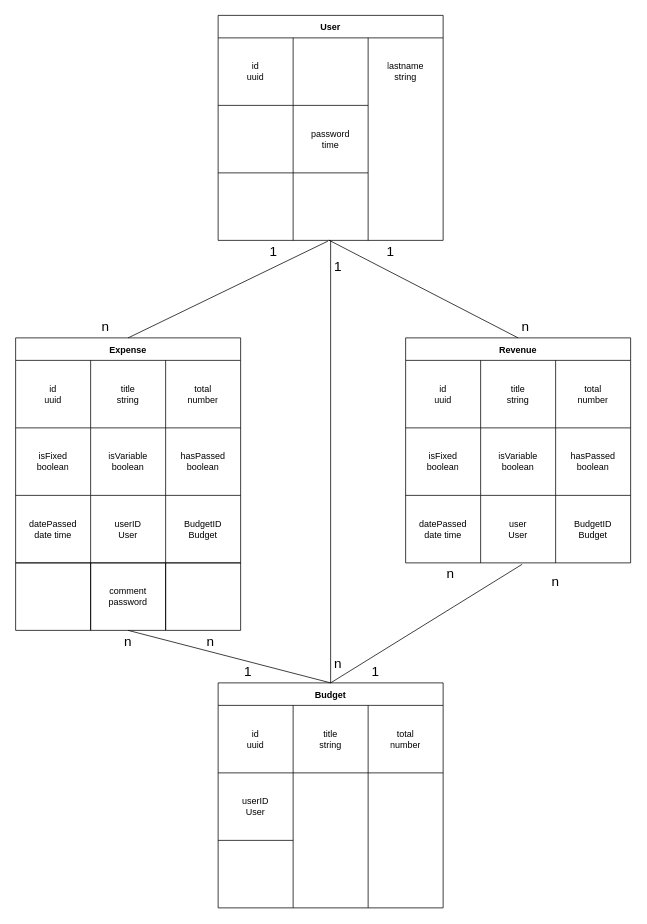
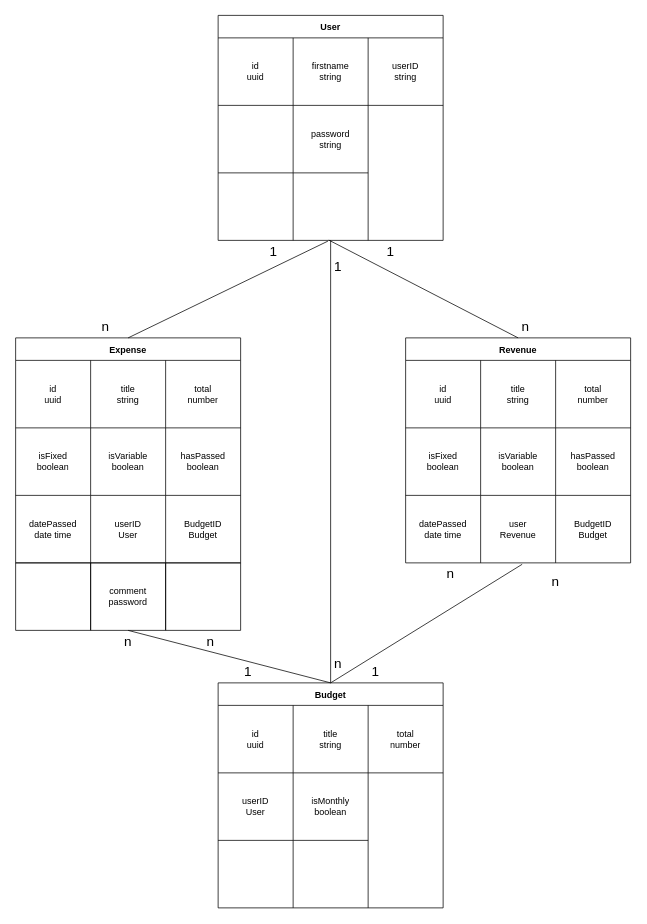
  <mxCell id="0" />
  <mxCell id="1" parent="0" />
  <mxCell id="2" value="Expense" style="shape=table;startSize=30;container=1;collapsible=0;childLayout=tableLayout;fontStyle=1;align=center;pointerEvents=1;" parent="1" vertex="1"><mxGeometry x="20" y="450" width="300" height="300" as="geometry" /></mxCell>
  <mxCell id="3" value="" style="shape=partialRectangle;html=1;whiteSpace=wrap;collapsible=0;dropTarget=0;pointerEvents=0;fillColor=none;top=0;left=0;bottom=0;right=0;points=[[0,0.5],[1,0.5]];portConstraint=eastwest;" parent="2" vertex="1"><mxGeometry y="30" width="300" height="90" as="geometry" /></mxCell>
  <mxCell id="4" value="id&lt;br&gt;uuid" style="shape=partialRectangle;html=1;whiteSpace=wrap;connectable=0;fillColor=none;top=0;left=0;bottom=0;right=0;overflow=hidden;pointerEvents=1;" parent="3" vertex="1"><mxGeometry width="100" height="90" as="geometry"><mxRectangle width="100" height="90" as="alternateBounds" /></mxGeometry></mxCell>
  <mxCell id="5" value="title&lt;br&gt;string" style="shape=partialRectangle;html=1;whiteSpace=wrap;connectable=0;fillColor=none;top=0;left=0;bottom=0;right=0;overflow=hidden;pointerEvents=1;" parent="3" vertex="1"><mxGeometry x="100" width="100" height="90" as="geometry"><mxRectangle width="100" height="90" as="alternateBounds" /></mxGeometry></mxCell>
  <mxCell id="6" value="total &lt;br&gt;number" style="shape=partialRectangle;html=1;whiteSpace=wrap;connectable=0;fillColor=none;top=0;left=0;bottom=0;right=0;overflow=hidden;pointerEvents=1;" parent="3" vertex="1"><mxGeometry x="200" width="100" height="90" as="geometry"><mxRectangle width="100" height="90" as="alternateBounds" /></mxGeometry></mxCell>
  <mxCell id="7" value="" style="shape=partialRectangle;html=1;whiteSpace=wrap;collapsible=0;dropTarget=0;pointerEvents=0;fillColor=none;top=0;left=0;bottom=0;right=0;points=[[0,0.5],[1,0.5]];portConstraint=eastwest;" parent="2" vertex="1"><mxGeometry y="120" width="300" height="90" as="geometry" /></mxCell>
  <mxCell id="8" value="isFixed&lt;br&gt;boolean" style="shape=partialRectangle;html=1;whiteSpace=wrap;connectable=0;fillColor=none;top=0;left=0;bottom=0;right=0;overflow=hidden;pointerEvents=1;" parent="7" vertex="1"><mxGeometry width="100" height="90" as="geometry"><mxRectangle width="100" height="90" as="alternateBounds" /></mxGeometry></mxCell>
  <mxCell id="9" value="isVariable&lt;br&gt;boolean" style="shape=partialRectangle;html=1;whiteSpace=wrap;connectable=0;fillColor=none;top=0;left=0;bottom=0;right=0;overflow=hidden;pointerEvents=1;" parent="7" vertex="1"><mxGeometry x="100" width="100" height="90" as="geometry"><mxRectangle width="100" height="90" as="alternateBounds" /></mxGeometry></mxCell>
  <mxCell id="10" value="hasPassed&lt;br&gt;boolean" style="shape=partialRectangle;html=1;whiteSpace=wrap;connectable=0;fillColor=none;top=0;left=0;bottom=0;right=0;overflow=hidden;pointerEvents=1;" parent="7" vertex="1"><mxGeometry x="200" width="100" height="90" as="geometry"><mxRectangle width="100" height="90" as="alternateBounds" /></mxGeometry></mxCell>
  <mxCell id="11" value="" style="shape=partialRectangle;html=1;whiteSpace=wrap;collapsible=0;dropTarget=0;pointerEvents=0;fillColor=none;top=0;left=0;bottom=0;right=0;points=[[0,0.5],[1,0.5]];portConstraint=eastwest;" parent="2" vertex="1"><mxGeometry y="210" width="300" height="90" as="geometry" /></mxCell>
  <mxCell id="12" value="datePassed&lt;br&gt;date time" style="shape=partialRectangle;html=1;whiteSpace=wrap;connectable=0;fillColor=none;top=0;left=0;bottom=0;right=0;overflow=hidden;pointerEvents=1;" parent="11" vertex="1"><mxGeometry width="100" height="90" as="geometry"><mxRectangle width="100" height="90" as="alternateBounds" /></mxGeometry></mxCell>
  <mxCell id="13" value="userID&lt;br&gt;User" style="shape=partialRectangle;html=1;whiteSpace=wrap;connectable=0;fillColor=none;top=0;left=0;bottom=0;right=0;overflow=hidden;pointerEvents=1;" parent="11" vertex="1"><mxGeometry x="100" width="100" height="90" as="geometry"><mxRectangle width="100" height="90" as="alternateBounds" /></mxGeometry></mxCell>
  <mxCell id="14" value="BudgetID&lt;br&gt;Budget" style="shape=partialRectangle;html=1;whiteSpace=wrap;connectable=0;fillColor=none;top=0;left=0;bottom=0;right=0;overflow=hidden;pointerEvents=1;" parent="11" vertex="1"><mxGeometry x="200" width="100" height="90" as="geometry"><mxRectangle width="100" height="90" as="alternateBounds" /></mxGeometry></mxCell>
  <mxCell id="15" value="Budget" style="shape=table;startSize=30;container=1;collapsible=0;childLayout=tableLayout;fontStyle=1;align=center;pointerEvents=1;" parent="1" vertex="1"><mxGeometry x="290" y="910" width="300" height="300" as="geometry" /></mxCell>
  <mxCell id="16" value="" style="shape=partialRectangle;html=1;whiteSpace=wrap;collapsible=0;dropTarget=0;pointerEvents=0;fillColor=none;top=0;left=0;bottom=0;right=0;points=[[0,0.5],[1,0.5]];portConstraint=eastwest;" parent="15" vertex="1"><mxGeometry y="30" width="300" height="90" as="geometry" /></mxCell>
  <mxCell id="17" value="id&lt;br&gt;uuid" style="shape=partialRectangle;html=1;whiteSpace=wrap;connectable=0;fillColor=none;top=0;left=0;bottom=0;right=0;overflow=hidden;pointerEvents=1;" parent="16" vertex="1"><mxGeometry width="100" height="90" as="geometry"><mxRectangle width="100" height="90" as="alternateBounds" /></mxGeometry></mxCell>
  <mxCell id="18" value="title&lt;br&gt;string" style="shape=partialRectangle;html=1;whiteSpace=wrap;connectable=0;fillColor=none;top=0;left=0;bottom=0;right=0;overflow=hidden;pointerEvents=1;" parent="16" vertex="1"><mxGeometry x="100" width="100" height="90" as="geometry"><mxRectangle width="100" height="90" as="alternateBounds" /></mxGeometry></mxCell>
  <mxCell id="19" value="total &lt;br&gt;number" style="shape=partialRectangle;html=1;whiteSpace=wrap;connectable=0;fillColor=none;top=0;left=0;bottom=0;right=0;overflow=hidden;pointerEvents=1;" parent="16" vertex="1"><mxGeometry x="200" width="100" height="90" as="geometry"><mxRectangle width="100" height="90" as="alternateBounds" /></mxGeometry></mxCell>
  <mxCell id="20" value="" style="shape=partialRectangle;html=1;whiteSpace=wrap;collapsible=0;dropTarget=0;pointerEvents=0;fillColor=none;top=0;left=0;bottom=0;right=0;points=[[0,0.5],[1,0.5]];portConstraint=eastwest;" parent="15" vertex="1"><mxGeometry y="120" width="300" height="90" as="geometry" /></mxCell>
  <mxCell id="21" value="" style="shape=partialRectangle;html=1;whiteSpace=wrap;connectable=0;fillColor=none;top=0;left=0;bottom=0;right=0;overflow=hidden;pointerEvents=1;" parent="20" vertex="1"><mxGeometry width="100" height="90" as="geometry"><mxRectangle width="100" height="90" as="alternateBounds" /></mxGeometry></mxCell>
+ <mxCell id="22" value="isMonthly&lt;br&gt;boolean" style="shape=partialRectangle;html=1;whiteSpace=wrap;connectable=0;fillColor=none;top=0;left=0;bottom=0;right=0;overflow=hidden;pointerEvents=1;" parent="20" vertex="1"><mxGeometry x="100" width="100" height="90" as="geometry"><mxRectangle width="100" height="90" as="alternateBounds" /></mxGeometry></mxCell>
  <mxCell id="23" value="" style="shape=partialRectangle;html=1;whiteSpace=wrap;collapsible=0;dropTarget=0;pointerEvents=0;fillColor=none;top=0;left=0;bottom=0;right=0;points=[[0,0.5],[1,0.5]];portConstraint=eastwest;" parent="15" vertex="1"><mxGeometry y="210" width="300" height="90" as="geometry" /></mxCell>
  <mxCell id="24" value="" style="shape=partialRectangle;html=1;whiteSpace=wrap;connectable=0;fillColor=none;top=0;left=0;bottom=0;right=0;overflow=hidden;pointerEvents=1;" parent="23" vertex="1"><mxGeometry width="100" height="90" as="geometry"><mxRectangle width="100" height="90" as="alternateBounds" /></mxGeometry></mxCell>
  <mxCell id="25" value="" style="shape=partialRectangle;html=1;whiteSpace=wrap;connectable=0;fillColor=none;top=0;left=0;bottom=0;right=0;overflow=hidden;pointerEvents=1;" parent="23" vertex="1"><mxGeometry x="100" width="100" height="90" as="geometry"><mxRectangle width="100" height="90" as="alternateBounds" /></mxGeometry></mxCell>
  <mxCell id="26" value="" style="shape=partialRectangle;html=1;whiteSpace=wrap;connectable=0;fillColor=none;top=0;left=0;bottom=0;right=0;overflow=hidden;pointerEvents=1;" parent="23" vertex="1"><mxGeometry x="200" width="100" height="90" as="geometry"><mxRectangle width="100" height="90" as="alternateBounds" /></mxGeometry></mxCell>
  <mxCell id="27" value="" style="shape=partialRectangle;html=1;whiteSpace=wrap;collapsible=0;dropTarget=0;pointerEvents=0;fillColor=none;top=0;left=0;bottom=0;right=0;points=[[0,0.5],[1,0.5]];portConstraint=eastwest;" parent="1" vertex="1"><mxGeometry x="20" y="750" width="300" height="90" as="geometry" /></mxCell>
  <mxCell id="28" value="comment&lt;br&gt;password" style="shape=partialRectangle;html=1;whiteSpace=wrap;connectable=0;fillColor=none;top=0;left=0;bottom=0;right=0;overflow=hidden;pointerEvents=1;" parent="27" vertex="1"><mxGeometry x="100" width="100" height="90" as="geometry"><mxRectangle width="100" height="90" as="alternateBounds" /></mxGeometry></mxCell>
  <mxCell id="29" value="" style="shape=partialRectangle;html=1;whiteSpace=wrap;connectable=0;fillColor=none;top=0;left=0;bottom=0;right=0;overflow=hidden;pointerEvents=1;" parent="27" vertex="1"><mxGeometry x="200" width="100" height="90" as="geometry"><mxRectangle width="100" height="90" as="alternateBounds" /></mxGeometry></mxCell>
  <mxCell id="30" value="" style="swimlane;startSize=0;" parent="1" vertex="1"><mxGeometry x="20" y="750" width="100" height="90" as="geometry" /></mxCell>
  <mxCell id="31" value="" style="swimlane;startSize=0;" parent="1" vertex="1"><mxGeometry x="120" y="750" width="100" height="90" as="geometry" /></mxCell>
  <mxCell id="32" value="" style="swimlane;startSize=0;" parent="1" vertex="1"><mxGeometry x="220" y="750" width="100" height="90" as="geometry" /></mxCell>
  <mxCell id="33" value="userID&lt;br&gt;User" style="shape=partialRectangle;html=1;whiteSpace=wrap;connectable=0;fillColor=none;top=0;left=0;bottom=0;right=0;overflow=hidden;pointerEvents=1;" parent="1" vertex="1"><mxGeometry x="290" y="1030" width="100" height="90" as="geometry"><mxRectangle width="100" height="90" as="alternateBounds" /></mxGeometry></mxCell>
  <mxCell id="34" value="" style="endArrow=none;html=1;exitX=0.5;exitY=1;exitDx=0;exitDy=0;entryX=0.5;entryY=0;entryDx=0;entryDy=0;" parent="1" source="31" target="15" edge="1"><mxGeometry width="50" height="50" relative="1" as="geometry"><mxPoint x="360" y="840" as="sourcePoint" /><mxPoint x="410" y="790" as="targetPoint" /></mxGeometry></mxCell>
  <mxCell id="35" value="&lt;font style=&quot;font-size: 18px&quot;&gt;n&lt;/font&gt;" style="text;html=1;strokeColor=none;fillColor=none;align=center;verticalAlign=middle;whiteSpace=wrap;rounded=0;" parent="1" vertex="1"><mxGeometry x="140" y="840" width="60" height="30" as="geometry" /></mxCell>
  <mxCell id="36" value="&lt;font style=&quot;font-size: 18px&quot;&gt;1&lt;/font&gt;" style="text;html=1;strokeColor=none;fillColor=none;align=center;verticalAlign=middle;whiteSpace=wrap;rounded=0;" parent="1" vertex="1"><mxGeometry x="300" y="880" width="60" height="30" as="geometry" /></mxCell>
  <mxCell id="37" value="Revenue" style="shape=table;startSize=30;container=1;collapsible=0;childLayout=tableLayout;fontStyle=1;align=center;pointerEvents=1;" parent="1" vertex="1"><mxGeometry x="540" y="450" width="300" height="300" as="geometry" /></mxCell>
  <mxCell id="38" value="" style="shape=partialRectangle;html=1;whiteSpace=wrap;collapsible=0;dropTarget=0;pointerEvents=0;fillColor=none;top=0;left=0;bottom=0;right=0;points=[[0,0.5],[1,0.5]];portConstraint=eastwest;" parent="37" vertex="1"><mxGeometry y="30" width="300" height="90" as="geometry" /></mxCell>
  <mxCell id="39" value="id&lt;br&gt;uuid" style="shape=partialRectangle;html=1;whiteSpace=wrap;connectable=0;fillColor=none;top=0;left=0;bottom=0;right=0;overflow=hidden;pointerEvents=1;" parent="38" vertex="1"><mxGeometry width="100" height="90" as="geometry"><mxRectangle width="100" height="90" as="alternateBounds" /></mxGeometry></mxCell>
  <mxCell id="40" value="title&lt;br&gt;string" style="shape=partialRectangle;html=1;whiteSpace=wrap;connectable=0;fillColor=none;top=0;left=0;bottom=0;right=0;overflow=hidden;pointerEvents=1;" parent="38" vertex="1"><mxGeometry x="100" width="100" height="90" as="geometry"><mxRectangle width="100" height="90" as="alternateBounds" /></mxGeometry></mxCell>
  <mxCell id="41" value="total &lt;br&gt;number" style="shape=partialRectangle;html=1;whiteSpace=wrap;connectable=0;fillColor=none;top=0;left=0;bottom=0;right=0;overflow=hidden;pointerEvents=1;" parent="38" vertex="1"><mxGeometry x="200" width="100" height="90" as="geometry"><mxRectangle width="100" height="90" as="alternateBounds" /></mxGeometry></mxCell>
  <mxCell id="42" value="" style="shape=partialRectangle;html=1;whiteSpace=wrap;collapsible=0;dropTarget=0;pointerEvents=0;fillColor=none;top=0;left=0;bottom=0;right=0;points=[[0,0.5],[1,0.5]];portConstraint=eastwest;" parent="37" vertex="1"><mxGeometry y="120" width="300" height="90" as="geometry" /></mxCell>
  <mxCell id="43" value="isFixed&lt;br&gt;boolean" style="shape=partialRectangle;html=1;whiteSpace=wrap;connectable=0;fillColor=none;top=0;left=0;bottom=0;right=0;overflow=hidden;pointerEvents=1;" parent="42" vertex="1"><mxGeometry width="100" height="90" as="geometry"><mxRectangle width="100" height="90" as="alternateBounds" /></mxGeometry></mxCell>
  <mxCell id="44" value="isVariable&lt;br&gt;boolean" style="shape=partialRectangle;html=1;whiteSpace=wrap;connectable=0;fillColor=none;top=0;left=0;bottom=0;right=0;overflow=hidden;pointerEvents=1;" parent="42" vertex="1"><mxGeometry x="100" width="100" height="90" as="geometry"><mxRectangle width="100" height="90" as="alternateBounds" /></mxGeometry></mxCell>
  <mxCell id="45" value="hasPassed&lt;br&gt;boolean" style="shape=partialRectangle;html=1;whiteSpace=wrap;connectable=0;fillColor=none;top=0;left=0;bottom=0;right=0;overflow=hidden;pointerEvents=1;" parent="42" vertex="1"><mxGeometry x="200" width="100" height="90" as="geometry"><mxRectangle width="100" height="90" as="alternateBounds" /></mxGeometry></mxCell>
  <mxCell id="46" value="" style="shape=partialRectangle;html=1;whiteSpace=wrap;collapsible=0;dropTarget=0;pointerEvents=0;fillColor=none;top=0;left=0;bottom=0;right=0;points=[[0,0.5],[1,0.5]];portConstraint=eastwest;" parent="37" vertex="1"><mxGeometry y="210" width="300" height="90" as="geometry" /></mxCell>
  <mxCell id="47" value="datePassed&lt;br&gt;date time" style="shape=partialRectangle;html=1;whiteSpace=wrap;connectable=0;fillColor=none;top=0;left=0;bottom=0;right=0;overflow=hidden;pointerEvents=1;" parent="46" vertex="1"><mxGeometry width="100" height="90" as="geometry"><mxRectangle width="100" height="90" as="alternateBounds" /></mxGeometry></mxCell>
- <mxCell id="48" value="user&lt;br&gt;User" style="shape=partialRectangle;html=1;whiteSpace=wrap;connectable=0;fillColor=none;top=0;left=0;bottom=0;right=0;overflow=hidden;pointerEvents=1;" parent="46" vertex="1"><mxGeometry x="100" width="100" height="90" as="geometry"><mxRectangle width="100" height="90" as="alternateBounds" /></mxGeometry></mxCell>
+ <mxCell id="48" value="user&lt;br&gt;Revenue" style="shape=partialRectangle;html=1;whiteSpace=wrap;connectable=0;fillColor=none;top=0;left=0;bottom=0;right=0;overflow=hidden;pointerEvents=1;" parent="46" vertex="1"><mxGeometry x="100" width="100" height="90" as="geometry"><mxRectangle width="100" height="90" as="alternateBounds" /></mxGeometry></mxCell>
  <mxCell id="49" value="BudgetID&lt;br&gt;Budget" style="shape=partialRectangle;html=1;whiteSpace=wrap;connectable=0;fillColor=none;top=0;left=0;bottom=0;right=0;overflow=hidden;pointerEvents=1;" parent="46" vertex="1"><mxGeometry x="200" width="100" height="90" as="geometry"><mxRectangle width="100" height="90" as="alternateBounds" /></mxGeometry></mxCell>
  <mxCell id="50" value="" style="endArrow=none;html=1;exitX=0.518;exitY=1.021;exitDx=0;exitDy=0;exitPerimeter=0;entryX=0.5;entryY=0;entryDx=0;entryDy=0;" parent="1" source="46" target="15" edge="1"><mxGeometry width="50" height="50" relative="1" as="geometry"><mxPoint x="180" y="850" as="sourcePoint" /><mxPoint x="530" y="850" as="targetPoint" /></mxGeometry></mxCell>
  <mxCell id="51" value="&lt;font style=&quot;font-size: 18px&quot;&gt;n&lt;/font&gt;" style="text;html=1;strokeColor=none;fillColor=none;align=center;verticalAlign=middle;whiteSpace=wrap;rounded=0;" parent="1" vertex="1"><mxGeometry x="570" y="750" width="60" height="30" as="geometry" /></mxCell>
  <mxCell id="52" value="User" style="shape=table;startSize=30;container=1;collapsible=0;childLayout=tableLayout;fontStyle=1;align=center;pointerEvents=1;" parent="1" vertex="1"><mxGeometry x="290" y="20" width="300" height="300" as="geometry" /></mxCell>
  <mxCell id="53" value="" style="shape=partialRectangle;html=1;whiteSpace=wrap;collapsible=0;dropTarget=0;pointerEvents=0;fillColor=none;top=0;left=0;bottom=0;right=0;points=[[0,0.5],[1,0.5]];portConstraint=eastwest;" parent="52" vertex="1"><mxGeometry y="30" width="300" height="90" as="geometry" /></mxCell>
  <mxCell id="54" value="id&lt;br&gt;uuid" style="shape=partialRectangle;html=1;whiteSpace=wrap;connectable=0;fillColor=none;top=0;left=0;bottom=0;right=0;overflow=hidden;pointerEvents=1;" parent="53" vertex="1"><mxGeometry width="100" height="90" as="geometry"><mxRectangle width="100" height="90" as="alternateBounds" /></mxGeometry></mxCell>
- <mxCell id="56" value="lastname&lt;br&gt;string" style="shape=partialRectangle;html=1;whiteSpace=wrap;connectable=0;fillColor=none;top=0;left=0;bottom=0;right=0;overflow=hidden;pointerEvents=1;" parent="53" vertex="1"><mxGeometry x="200" width="100" height="90" as="geometry"><mxRectangle width="100" height="90" as="alternateBounds" /></mxGeometry></mxCell>
+ <mxCell id="55" value="firstname&lt;br&gt;string" style="shape=partialRectangle;html=1;whiteSpace=wrap;connectable=0;fillColor=none;top=0;left=0;bottom=0;right=0;overflow=hidden;pointerEvents=1;" parent="53" vertex="1"><mxGeometry x="100" width="100" height="90" as="geometry"><mxRectangle width="100" height="90" as="alternateBounds" /></mxGeometry></mxCell>
+ <mxCell id="56" value="userID&lt;br&gt;string" style="shape=partialRectangle;html=1;whiteSpace=wrap;connectable=0;fillColor=none;top=0;left=0;bottom=0;right=0;overflow=hidden;pointerEvents=1;" parent="53" vertex="1"><mxGeometry x="200" width="100" height="90" as="geometry"><mxRectangle width="100" height="90" as="alternateBounds" /></mxGeometry></mxCell>
  <mxCell id="57" value="" style="shape=partialRectangle;html=1;whiteSpace=wrap;collapsible=0;dropTarget=0;pointerEvents=0;fillColor=none;top=0;left=0;bottom=0;right=0;points=[[0,0.5],[1,0.5]];portConstraint=eastwest;" parent="52" vertex="1"><mxGeometry y="120" width="300" height="90" as="geometry" /></mxCell>
- <mxCell id="58" value="password&lt;br&gt;time" style="shape=partialRectangle;html=1;whiteSpace=wrap;connectable=0;fillColor=none;top=0;left=0;bottom=0;right=0;overflow=hidden;pointerEvents=1;" parent="57" vertex="1"><mxGeometry x="100" width="100" height="90" as="geometry"><mxRectangle width="100" height="90" as="alternateBounds" /></mxGeometry></mxCell>
+ <mxCell id="58" value="password&lt;br&gt;string" style="shape=partialRectangle;html=1;whiteSpace=wrap;connectable=0;fillColor=none;top=0;left=0;bottom=0;right=0;overflow=hidden;pointerEvents=1;" parent="57" vertex="1"><mxGeometry x="100" width="100" height="90" as="geometry"><mxRectangle width="100" height="90" as="alternateBounds" /></mxGeometry></mxCell>
  <mxCell id="59" value="" style="shape=partialRectangle;html=1;whiteSpace=wrap;connectable=0;fillColor=none;top=0;left=0;bottom=0;right=0;overflow=hidden;pointerEvents=1;" parent="57" vertex="1"><mxGeometry x="200" width="100" height="90" as="geometry"><mxRectangle width="100" height="90" as="alternateBounds" /></mxGeometry></mxCell>
  <mxCell id="60" value="" style="shape=partialRectangle;html=1;whiteSpace=wrap;collapsible=0;dropTarget=0;pointerEvents=0;fillColor=none;top=0;left=0;bottom=0;right=0;points=[[0,0.5],[1,0.5]];portConstraint=eastwest;" parent="52" vertex="1"><mxGeometry y="210" width="300" height="90" as="geometry" /></mxCell>
  <mxCell id="61" value="" style="shape=partialRectangle;html=1;whiteSpace=wrap;connectable=0;fillColor=none;top=0;left=0;bottom=0;right=0;overflow=hidden;pointerEvents=1;" parent="60" vertex="1"><mxGeometry width="100" height="90" as="geometry"><mxRectangle width="100" height="90" as="alternateBounds" /></mxGeometry></mxCell>
  <mxCell id="62" value="" style="shape=partialRectangle;html=1;whiteSpace=wrap;connectable=0;fillColor=none;top=0;left=0;bottom=0;right=0;overflow=hidden;pointerEvents=1;" parent="60" vertex="1"><mxGeometry x="100" width="100" height="90" as="geometry"><mxRectangle width="100" height="90" as="alternateBounds" /></mxGeometry></mxCell>
  <mxCell id="63" value="" style="shape=partialRectangle;html=1;whiteSpace=wrap;connectable=0;fillColor=none;top=0;left=0;bottom=0;right=0;overflow=hidden;pointerEvents=1;" parent="60" vertex="1"><mxGeometry x="200" width="100" height="90" as="geometry"><mxRectangle width="100" height="90" as="alternateBounds" /></mxGeometry></mxCell>
  <mxCell id="64" value="" style="endArrow=none;html=1;exitX=0.5;exitY=0;exitDx=0;exitDy=0;entryX=0.492;entryY=0.996;entryDx=0;entryDy=0;entryPerimeter=0;" parent="1" source="37" target="60" edge="1"><mxGeometry width="50" height="50" relative="1" as="geometry"><mxPoint x="705.4" y="761.89" as="sourcePoint" /><mxPoint x="440" y="340" as="targetPoint" /></mxGeometry></mxCell>
  <mxCell id="65" value="" style="endArrow=none;html=1;exitX=0.488;exitY=1.011;exitDx=0;exitDy=0;entryX=0.5;entryY=0;entryDx=0;entryDy=0;exitPerimeter=0;" parent="1" source="60" target="2" edge="1"><mxGeometry width="50" height="50" relative="1" as="geometry"><mxPoint x="700" y="460" as="sourcePoint" /><mxPoint x="447.6" y="329.64" as="targetPoint" /></mxGeometry></mxCell>
  <mxCell id="66" value="" style="endArrow=none;html=1;" parent="1" edge="1"><mxGeometry width="50" height="50" relative="1" as="geometry"><mxPoint x="440" y="320" as="sourcePoint" /><mxPoint x="440" y="910" as="targetPoint" /></mxGeometry></mxCell>
  <mxCell id="67" value="&lt;font style=&quot;font-size: 18px&quot;&gt;1&lt;/font&gt;" style="text;html=1;strokeColor=none;fillColor=none;align=center;verticalAlign=middle;whiteSpace=wrap;rounded=0;" parent="1" vertex="1"><mxGeometry x="470" y="880" width="60" height="30" as="geometry" /></mxCell>
  <mxCell id="68" value="&lt;font style=&quot;font-size: 18px&quot;&gt;n&lt;/font&gt;" style="text;html=1;strokeColor=none;fillColor=none;align=center;verticalAlign=middle;whiteSpace=wrap;rounded=0;" parent="1" vertex="1"><mxGeometry x="670" y="420" width="60" height="30" as="geometry" /></mxCell>
  <mxCell id="69" value="&lt;font style=&quot;font-size: 18px&quot;&gt;1&lt;/font&gt;" style="text;html=1;strokeColor=none;fillColor=none;align=center;verticalAlign=middle;whiteSpace=wrap;rounded=0;" parent="1" vertex="1"><mxGeometry x="490" y="320" width="60" height="30" as="geometry" /></mxCell>
  <mxCell id="70" value="&lt;font style=&quot;font-size: 18px&quot;&gt;n&lt;/font&gt;" style="text;html=1;strokeColor=none;fillColor=none;align=center;verticalAlign=middle;whiteSpace=wrap;rounded=0;" parent="1" vertex="1"><mxGeometry x="110" y="420" width="60" height="30" as="geometry" /></mxCell>
  <mxCell id="71" value="&lt;font style=&quot;font-size: 18px&quot;&gt;1&lt;/font&gt;" style="text;html=1;strokeColor=none;fillColor=none;align=center;verticalAlign=middle;whiteSpace=wrap;rounded=0;" parent="1" vertex="1"><mxGeometry x="334" y="320" width="60" height="30" as="geometry" /></mxCell>
  <mxCell id="72" value="&lt;font style=&quot;font-size: 18px&quot;&gt;1&lt;/font&gt;" style="text;html=1;strokeColor=none;fillColor=none;align=center;verticalAlign=middle;whiteSpace=wrap;rounded=0;" parent="1" vertex="1"><mxGeometry x="420" y="340" width="60" height="30" as="geometry" /></mxCell>
  <mxCell id="73" value="&lt;font style=&quot;font-size: 18px&quot;&gt;n&lt;/font&gt;" style="text;html=1;strokeColor=none;fillColor=none;align=center;verticalAlign=middle;whiteSpace=wrap;rounded=0;" parent="1" vertex="1"><mxGeometry x="420" y="870" width="60" height="30" as="geometry" /></mxCell>
  <mxCell id="74" value="&lt;font style=&quot;font-size: 18px&quot;&gt;n&lt;/font&gt;" style="text;html=1;strokeColor=none;fillColor=none;align=center;verticalAlign=middle;whiteSpace=wrap;rounded=0;" vertex="1" parent="1"><mxGeometry x="710" y="760" width="60" height="30" as="geometry" /></mxCell>
  <mxCell id="75" value="&lt;font style=&quot;font-size: 18px&quot;&gt;n&lt;/font&gt;" style="text;html=1;strokeColor=none;fillColor=none;align=center;verticalAlign=middle;whiteSpace=wrap;rounded=0;" vertex="1" parent="1"><mxGeometry x="250" y="840" width="60" height="30" as="geometry" /></mxCell>
